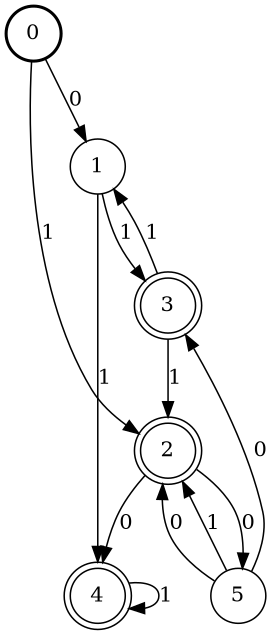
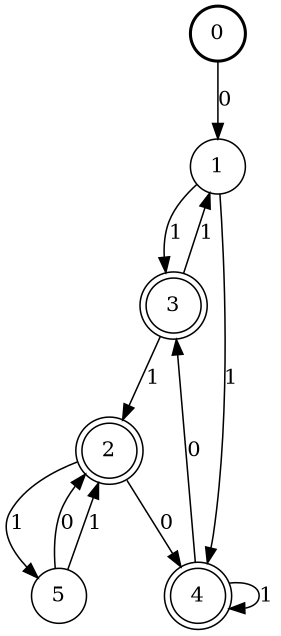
  digraph {
    node [shape=circle]
    0 [style=bold]
    1
    2 [peripheries=2]
    3 [peripheries=2]
    4 [peripheries=2]
    5
    0 -> 1 [label=0]
-   0 -> 2 [label=1]
    1 -> 3 [label=1]
    1 -> 4 [label=1]
    2 -> 4 [label=0]
-   2 -> 5 [label=0]
+   2 -> 5 [label=1]
    3 -> 1 [label=1]
    3 -> 2 [label=1]
-   5 -> 3 [label=0]
+   4 -> 3 [label=0]
    4 -> 4 [label=1]
    5 -> 2 [label=0]
    5 -> 2 [label=1]
  }
